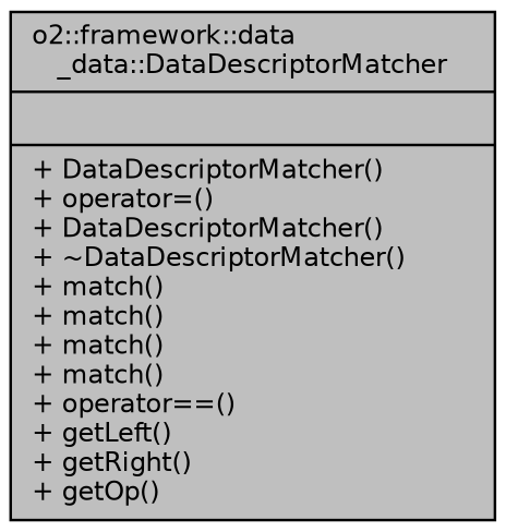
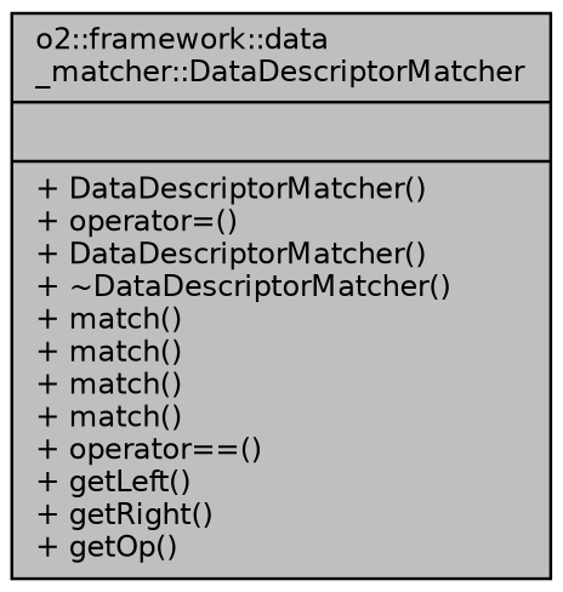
  digraph {
-   n1 [color=black fillcolor=grey75 fontcolor=black fontname=Helvetica fontsize=10 height=0.2 label="{o2::framework::data\l_data::DataDescriptorMatcher\n||+ DataDescriptorMatcher()\l+ operator=()\l+ DataDescriptorMatcher()\l+ ~DataDescriptorMatcher()\l+ match()\l+ match()\l+ match()\l+ match()\l+ operator==()\l+ getLeft()\l+ getRight()\l+ getOp()\l}" shape=record style=filled width=0.4]
+   n1 [color=black fillcolor=grey75 fontcolor=black fontname=Helvetica fontsize=10 height=0.2 label="{o2::framework::data\l_matcher::DataDescriptorMatcher\n||+ DataDescriptorMatcher()\l+ operator=()\l+ DataDescriptorMatcher()\l+ ~DataDescriptorMatcher()\l+ match()\l+ match()\l+ match()\l+ match()\l+ operator==()\l+ getLeft()\l+ getRight()\l+ getOp()\l}" shape=record style=filled width=0.4]
  }
